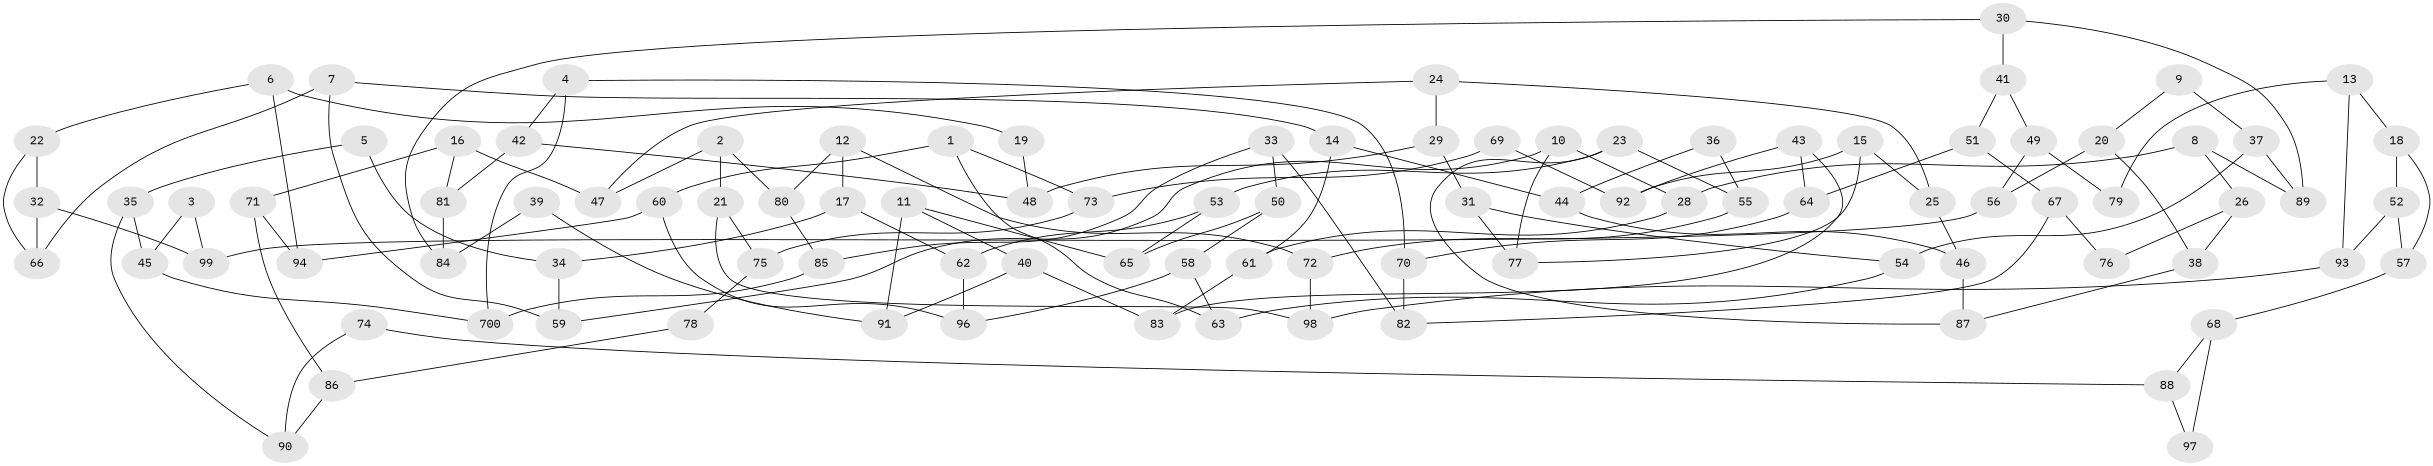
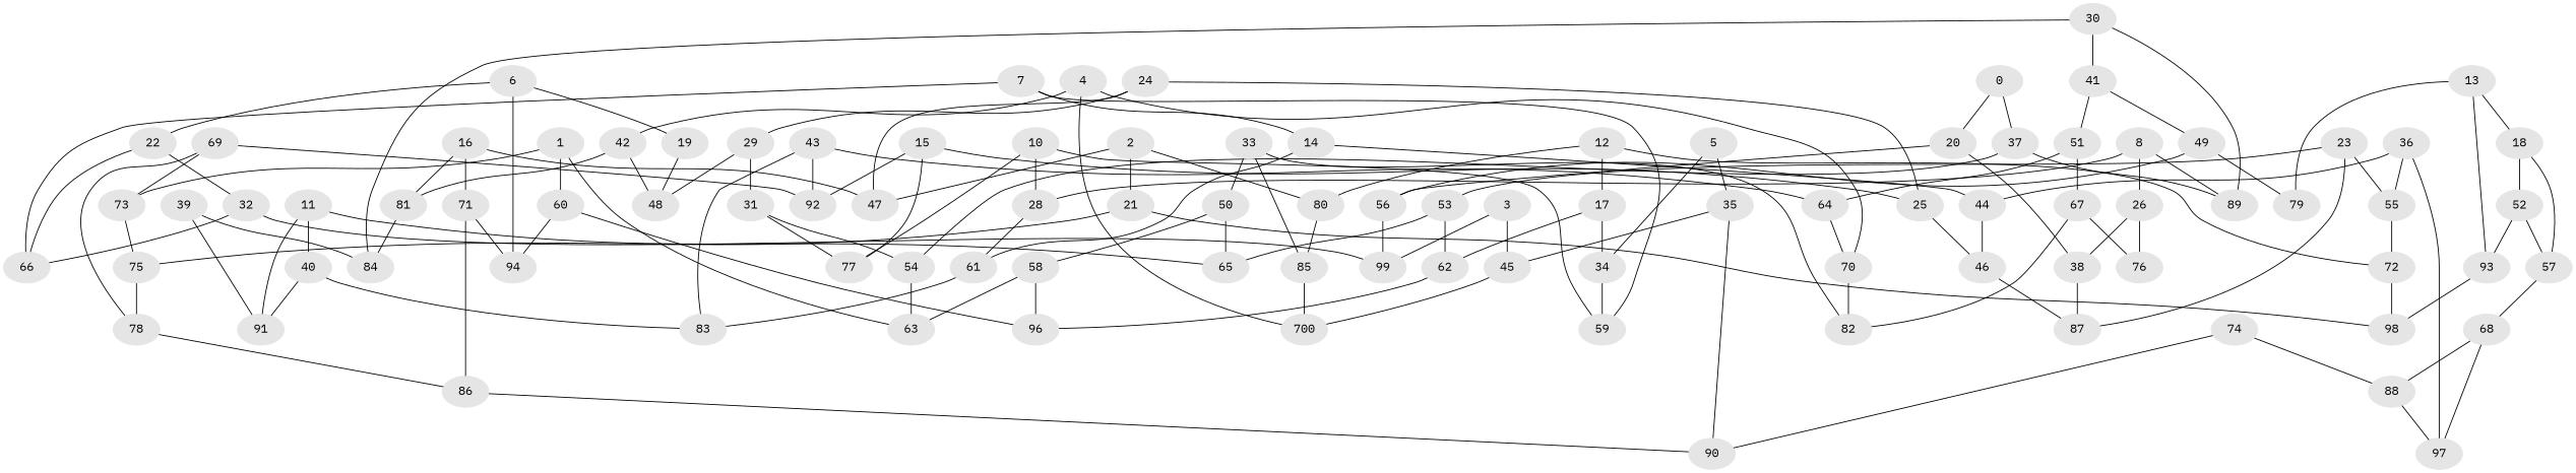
  graph {
    fontname="IBM Plex Mono"
    node [color=gray90 fontname="IBM Plex Mono" style=filled]
    edge [fontname="IBM Plex Mono"]
    1
    60
    63
    73
    94
    96
    75
    2
    21
    47
    80
    98
    85
    3
    45
    99
    5
    34
    35
    n20 [label=700]
    4
    42
    70
    81
    48
    82
    59
    90
    6
    19
    22
    66
    32
    7
    14
    44
    61
    8
    26
    28
    89
    38
    76
-   9
+   9 [label=0]
    20
    37
    56
    54
    10
    77
    11
    40
    65
    91
    83
    12
    17
    72
    62
    13
    18
    79
    93
    52
    57
    46
    15
    25
    92
    16
    71
    86
    84
    68
    87
    78
    23
    53
    55
    24
    29
    31
    39
    30
    41
    49
    51
    33
    50
    58
    36
    97
    64
    67
    43
    88
    69
    74
    1 -- 60
    1 -- 63
    1 -- 73
    60 -- 94
    60 -- 96
    73 -- 75
    75 -- 78
    2 -- 21
    2 -- 47
    2 -- 80
    21 -- 75
    21 -- 98
    80 -- 85
    85 -- n20
    3 -- 45
    3 -- 99
    45 -- n20
    5 -- 34
    5 -- 35
    34 -- 59
    35 -- 45
    35 -- 90
    4 -- n20
    4 -- 42
    4 -- 70
    42 -- 81
    42 -- 48
    70 -- 82
    81 -- 84
    6 -- 94
    6 -- 19
    6 -- 22
    19 -- 48
    22 -- 66
    22 -- 32
    32 -- 99
    32 -- 66
    7 -- 59
    7 -- 66
    7 -- 14
    14 -- 44
    14 -- 61
    44 -- 46
    61 -- 83
    8 -- 26
    8 -- 28
    8 -- 89
    26 -- 38
    26 -- 76
    28 -- 61
    38 -- 87
    9 -- 20
    9 -- 37
    20 -- 38
    20 -- 56
    37 -- 89
    37 -- 54
    56 -- 99
    54 -- 63
    10 -- 59
    10 -- 28
    10 -- 77
    11 -- 40
    11 -- 65
    11 -- 91
    40 -- 91
    40 -- 83
    12 -- 80
    12 -- 17
    12 -- 72
    17 -- 34
    17 -- 62
    72 -- 98
    62 -- 96
    13 -- 18
    13 -- 79
    13 -- 93
    18 -- 52
    18 -- 57
    93 -- 98
    52 -- 93
    52 -- 57
    57 -- 68
    46 -- 87
    15 -- 77
    15 -- 25
    15 -- 92
    25 -- 46
    16 -- 47
    16 -- 81
    16 -- 71
    71 -- 94
    71 -- 86
    86 -- 90
    68 -- 97
    68 -- 88
    78 -- 86
    23 -- 87
    23 -- 53
    23 -- 55
    53 -- 65
    53 -- 62
    55 -- 72
    24 -- 47
    24 -- 25
    24 -- 29
    29 -- 48
    29 -- 31
    31 -- 54
    31 -- 77
    39 -- 91
    39 -- 84
    30 -- 89
    30 -- 84
    30 -- 41
    41 -- 49
    41 -- 51
    49 -- 56
    49 -- 79
    51 -- 64
    51 -- 67
    33 -- 85
    33 -- 82
    33 -- 50
    50 -- 65
    50 -- 58
    58 -- 63
    58 -- 96
    36 -- 44
    36 -- 55
+   36 -- 97
    64 -- 70
    67 -- 82
    67 -- 76
    43 -- 83
    43 -- 92
    43 -- 64
    88 -- 97
    69 -- 73
    69 -- 92
+   69 -- 78
    74 -- 90
    74 -- 88
  }
